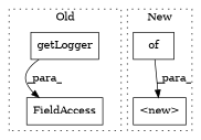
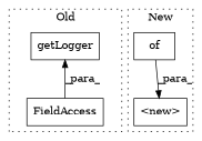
  digraph {
    node [a=32 shape=box]
    n1 [l="10,1" label=getLogger s="256,274"]
    n2 [a=22 l=8 label=FieldAccess s=266]
    n3 [a=14 l=52 label="<new>" s=1383]
    n4 [l="3,1" label=of s="1336,1795"]
    subgraph cluster_1 {
      label=Old
      style=dotted
      n1
      n2
    }
    subgraph cluster_2 {
      label=New
      style=dotted
      n3
      n4
    }
-   n1 -> n2 [label=_para_]
+   n2 -> n1 [label=_para_]
    n4 -> n3 [label=_para_]
  }
